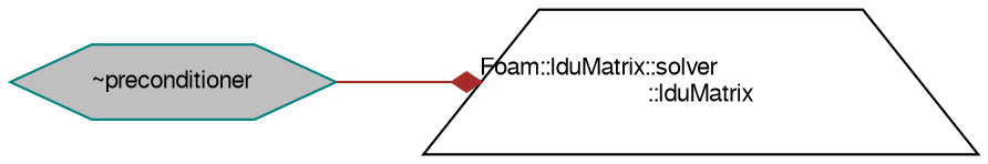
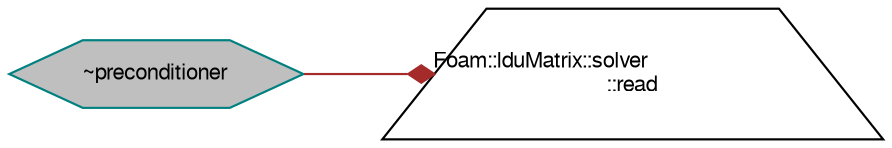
  digraph {
    rankdir=LR
    node [fontname=FreeSans fontsize=10]
    n1 [color=teal fillcolor=grey75 fontcolor=black height=0.2 label="~preconditioner" shape=hexagon style=filled width=0.4]
-   n2 [color=black height=0.2 label="Foam::lduMatrix::solver\l::lduMatrix" shape=trapezium width=0.4]
+   n2 [color=black height=0.2 label="Foam::lduMatrix::solver\l::read" shape=trapezium width=0.4]
    n1 -> n2 [color=brown fontname=FreeSans fontsize=10 labelfontname=FreeSans labelfontsize=10 style=solid arrowhead=diamond]
  }
